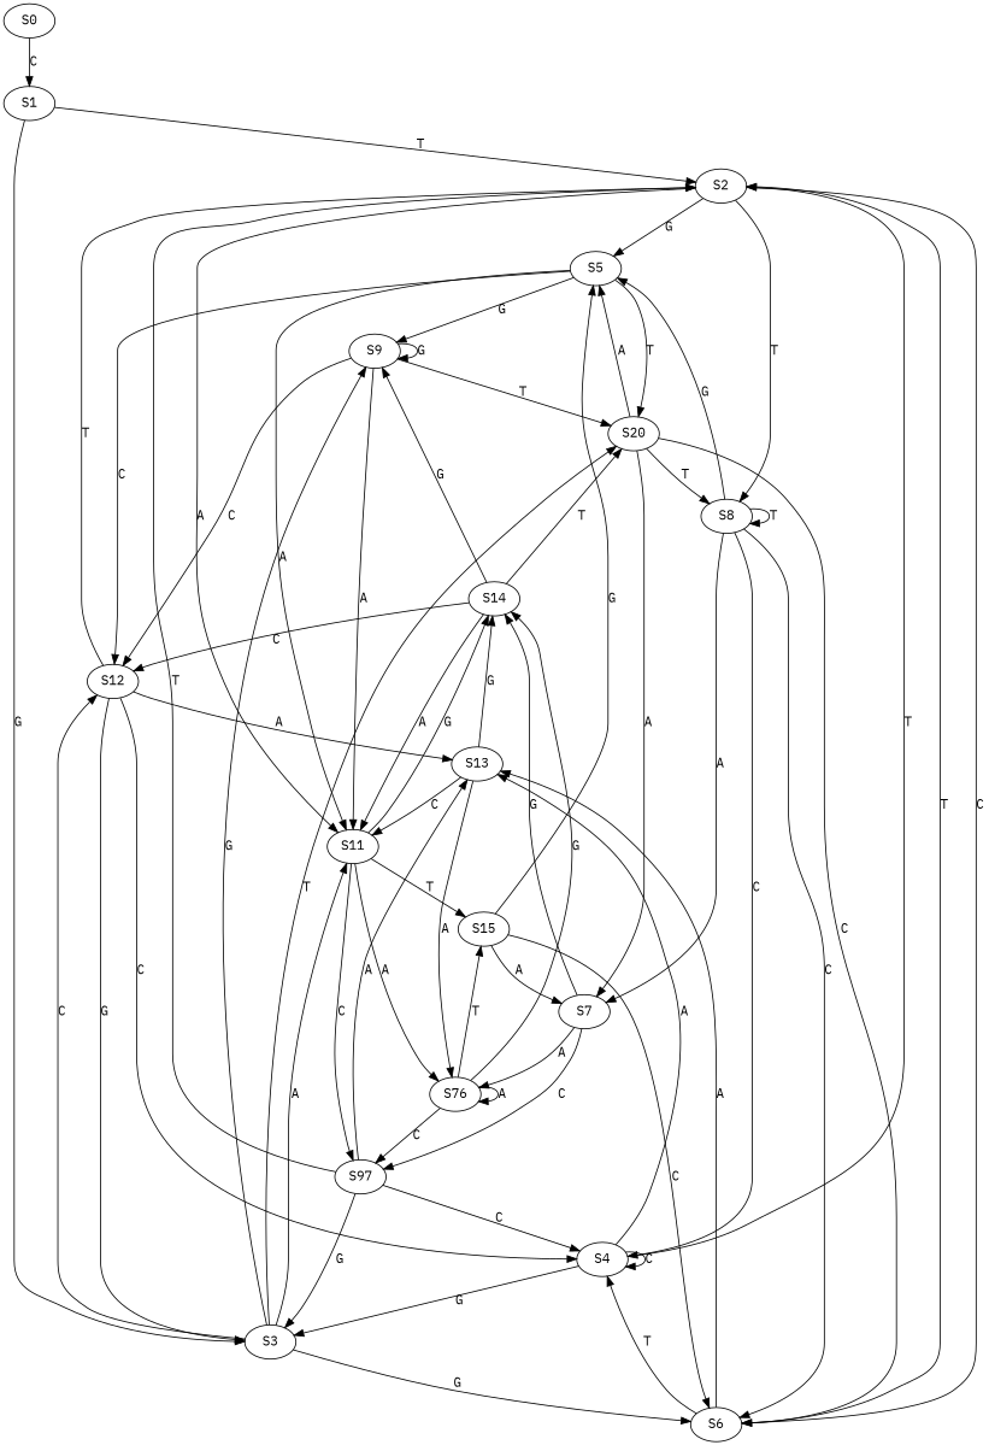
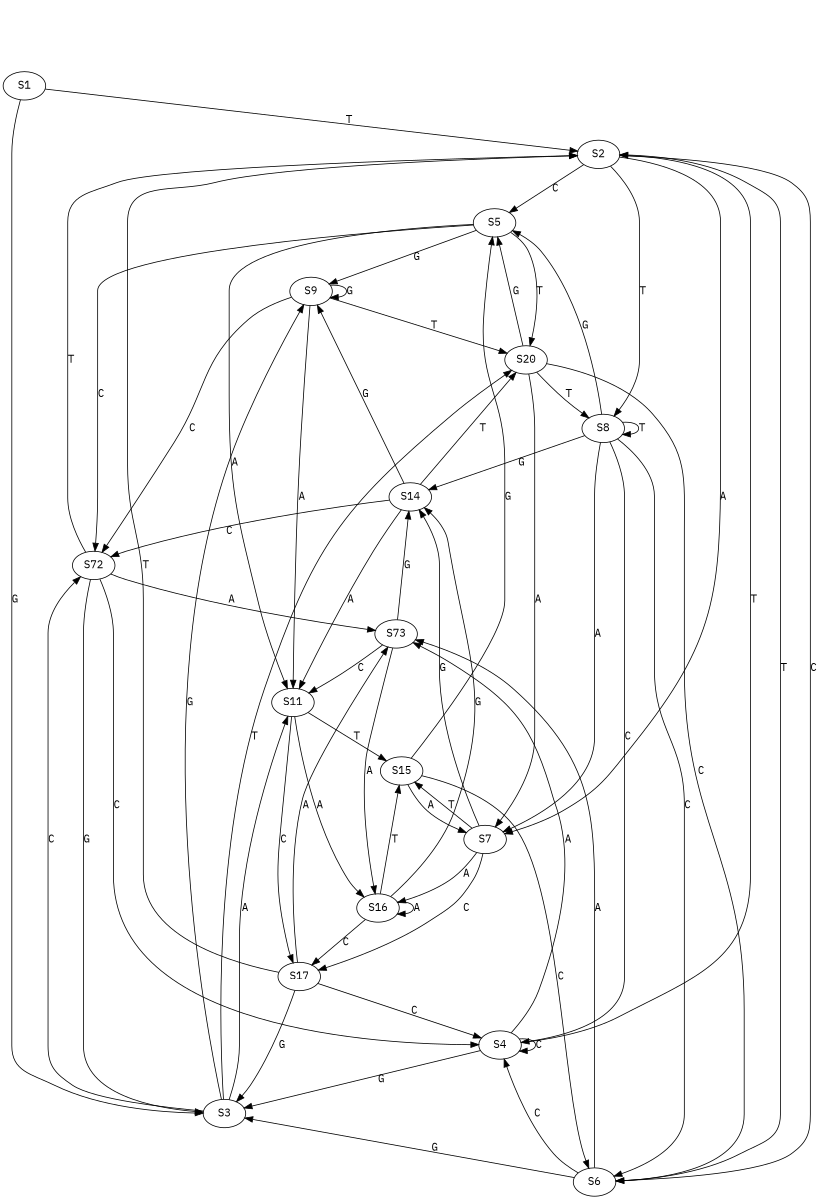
  strict digraph {
    fontname="IBM Plex Mono"
    node [fontname="IBM Plex Mono"]
    edge [fontname="IBM Plex Mono"]
-   S0
    S1
    S2
    S3
    S5
    S6
    S7
    S8
    S9
    n10 [label=S20]
    S11
-   S12
+   S12 [label=S72]
    S4
-   S13
+   S13 [label=S73]
    S14
    S15
-   S16 [label=S76]
-   S17 [label=S97]
-   S0 -> S1 [label=C]
+   S16
+   S17
    S1 -> S2 [label=T]
    S1 -> S3 [label=G]
-   S2 -> S5 [label=G]
+   S2 -> S5 [label=C]
    S2 -> S6 [label=C]
-   S2 -> S11 [label=A]
+   S2 -> S7 [label=A]
    S2 -> S8 [label=T]
    S3 -> S9 [label=G]
    S3 -> n10 [label=T]
    S3 -> S11 [label=A]
    S3 -> S12 [label=C]
    S5 -> S9 [label=G]
    S5 -> n10 [label=T]
    S5 -> S11 [label=A]
    S5 -> S12 [label=C]
    S6 -> S2 [label=T]
-   S3 -> S6 [label=G]
-   S6 -> S4 [label=T]
+   S6 -> S3 [label=G]
+   S6 -> S4 [label=C]
    S6 -> S13 [label=A]
    S7 -> S14 [label=G]
+   S7 -> S15 [label=T]
    S7 -> S16 [label=A]
    S7 -> S17 [label=C]
    S8 -> S5 [label=G]
    S8 -> S6 [label=C]
    S8 -> S7 [label=A]
    S8 -> S8 [label=T]
    S8 -> S4 [label=C]
    S9 -> S9 [label=G]
    S9 -> n10 [label=T]
    S9 -> S11 [label=A]
    S9 -> S12 [label=C]
-   n10 -> S5 [label=A]
+   n10 -> S5 [label=G]
    n10 -> S6 [label=C]
    n10 -> S7 [label=A]
    n10 -> S8 [label=T]
-   S11 -> S14 [label=G]
+   S8 -> S14 [label=G]
    S11 -> S15 [label=T]
    S11 -> S16 [label=A]
    S11 -> S17 [label=C]
    S12 -> S2 [label=T]
    S12 -> S3 [label=G]
    S12 -> S4 [label=C]
    S12 -> S13 [label=A]
    S4 -> S2 [label=T]
    S4 -> S3 [label=G]
    S4 -> S4 [label=C]
    S4 -> S13 [label=A]
    S13 -> S11 [label=C]
    S13 -> S14 [label=G]
    S13 -> S16 [label=A]
    S14 -> S9 [label=G]
    S14 -> n10 [label=T]
    S14 -> S11 [label=A]
    S14 -> S12 [label=C]
    S15 -> S5 [label=G]
    S15 -> S6 [label=C]
    S15 -> S7 [label=A]
    S16 -> S14 [label=G]
    S16 -> S15 [label=T]
    S16 -> S16 [label=A]
    S16 -> S17 [label=C]
    S17 -> S2 [label=T]
    S17 -> S3 [label=G]
    S17 -> S4 [label=C]
    S17 -> S13 [label=A]
  }
